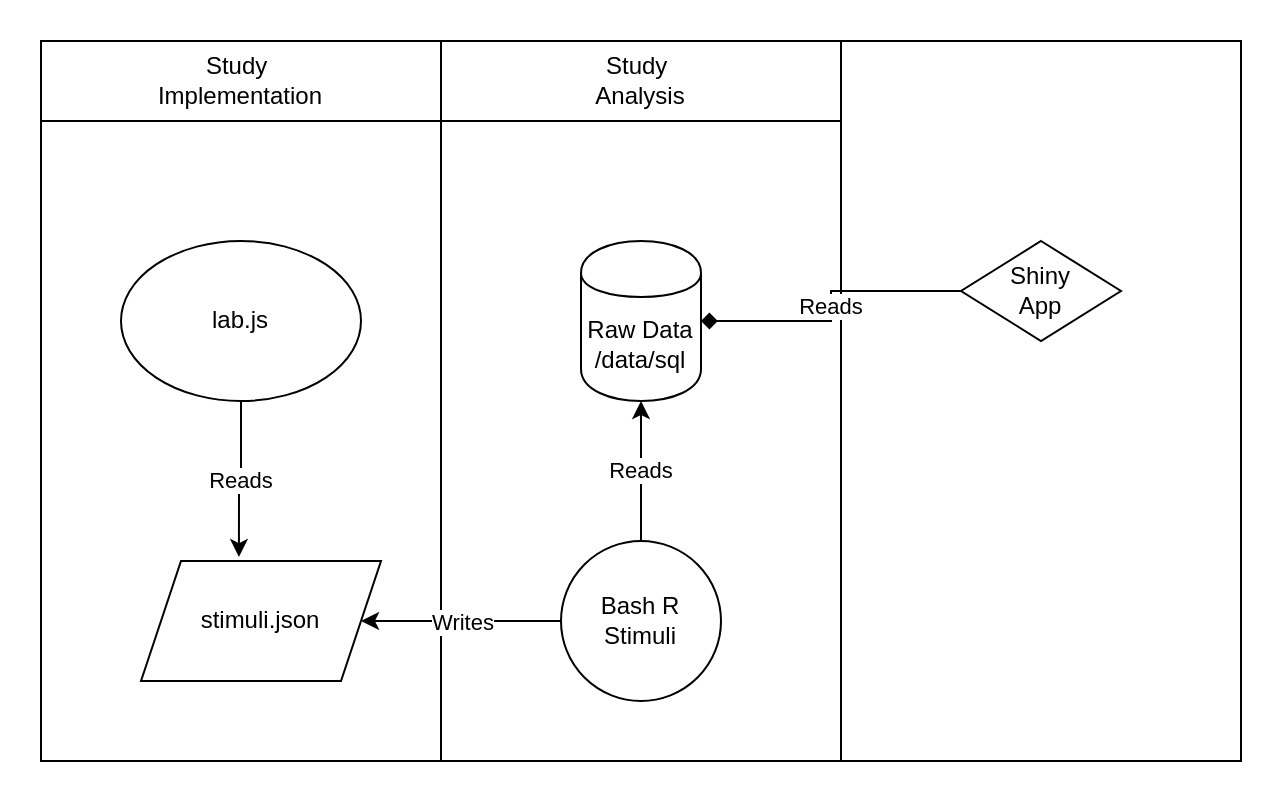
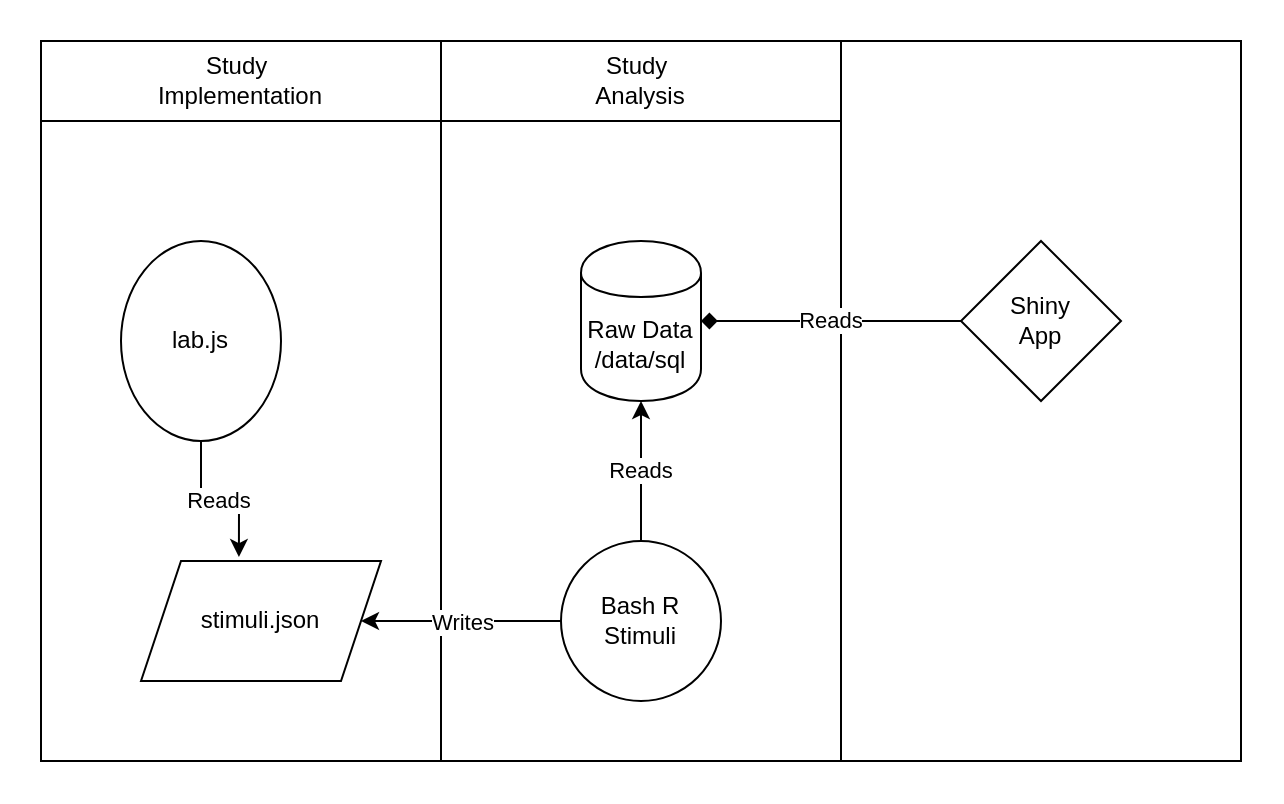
  <mxCell id="0" />
  <mxCell id="1" parent="0" />
  <mxCell id="2" value="" style="rounded=0;whiteSpace=wrap;html=1;" vertex="1" parent="1"><mxGeometry x="420" y="20" width="200" height="360" as="geometry" /></mxCell>
  <mxCell id="3" value="" style="rounded=0;whiteSpace=wrap;html=1;" vertex="1" parent="1"><mxGeometry x="220" y="20" width="200" height="360" as="geometry" /></mxCell>
  <mxCell id="4" value="" style="rounded=0;whiteSpace=wrap;html=1;" vertex="1" parent="1"><mxGeometry x="20" y="20" width="200" height="360" as="geometry" /></mxCell>
  <mxCell id="5" value="Study&amp;nbsp;&lt;br&gt;Implementation" style="rounded=0;whiteSpace=wrap;html=1;" vertex="1" parent="1"><mxGeometry x="20" y="20" width="200" height="40" as="geometry" /></mxCell>
  <mxCell id="6" value="Study&amp;nbsp;&lt;br&gt;Analysis" style="rounded=0;whiteSpace=wrap;html=1;" vertex="1" parent="1"><mxGeometry x="220" y="20" width="200" height="40" as="geometry" /></mxCell>
  <mxCell id="7" value="Reads" style="edgeStyle=orthogonalEdgeStyle;rounded=0;orthogonalLoop=1;jettySize=auto;html=1;exitX=0.5;exitY=1;exitDx=0;exitDy=0;entryX=0.408;entryY=-0.033;entryDx=0;entryDy=0;entryPerimeter=0;" edge="1" parent="1" source="8" target="15"><mxGeometry relative="1" as="geometry"><mxPoint x="120" y="270" as="targetPoint" /></mxGeometry></mxCell>
- <mxCell id="8" value="lab.js" style="ellipse;whiteSpace=wrap;html=1;" vertex="1" parent="1"><mxGeometry x="60" y="120" width="120" height="80" as="geometry" /></mxCell>
+ <mxCell id="8" value="lab.js" style="ellipse;whiteSpace=wrap;html=1;" vertex="1" parent="1"><mxGeometry x="60" y="120" width="80" height="100" as="geometry" /></mxCell>
  <mxCell id="9" value="Raw Data&lt;br&gt;/data/sql" style="shape=cylinder;whiteSpace=wrap;html=1;boundedLbl=1;backgroundOutline=1;" vertex="1" parent="1"><mxGeometry x="290" y="120" width="60" height="80" as="geometry" /></mxCell>
  <mxCell id="10" value="Reads" style="edgeStyle=orthogonalEdgeStyle;rounded=0;orthogonalLoop=1;jettySize=auto;html=1;exitX=0;exitY=0.5;exitDx=0;exitDy=0;endArrow=diamond;" edge="1" parent="1" source="11" target="9"><mxGeometry relative="1" as="geometry" /></mxCell>
- <mxCell id="11" value="Shiny&lt;br&gt;App" style="rhombus;whiteSpace=wrap;html=1;" vertex="1" parent="1"><mxGeometry x="480" y="120" width="80" height="50" as="geometry" /></mxCell>
+ <mxCell id="11" value="Shiny&lt;br&gt;App" style="rhombus;whiteSpace=wrap;html=1;" vertex="1" parent="1"><mxGeometry x="480" y="120" width="80" height="80" as="geometry" /></mxCell>
  <mxCell id="12" value="Reads" style="edgeStyle=orthogonalEdgeStyle;rounded=0;orthogonalLoop=1;jettySize=auto;html=1;" edge="1" parent="1" source="14" target="9"><mxGeometry relative="1" as="geometry" /></mxCell>
  <mxCell id="13" value="Writes" style="edgeStyle=orthogonalEdgeStyle;rounded=0;orthogonalLoop=1;jettySize=auto;html=1;exitX=0;exitY=0.5;exitDx=0;exitDy=0;" edge="1" parent="1" source="14"><mxGeometry relative="1" as="geometry"><mxPoint x="180" y="310" as="targetPoint" /></mxGeometry></mxCell>
  <mxCell id="14" value="Bash R&lt;br&gt;Stimuli" style="ellipse;whiteSpace=wrap;html=1;" vertex="1" parent="1"><mxGeometry x="280" y="270" width="80" height="80" as="geometry" /></mxCell>
  <mxCell id="15" value="stimuli.json" style="shape=parallelogram;perimeter=parallelogramPerimeter;whiteSpace=wrap;html=1;fixedSize=1;" vertex="1" parent="1"><mxGeometry x="70" y="280" width="120" height="60" as="geometry" /></mxCell>
